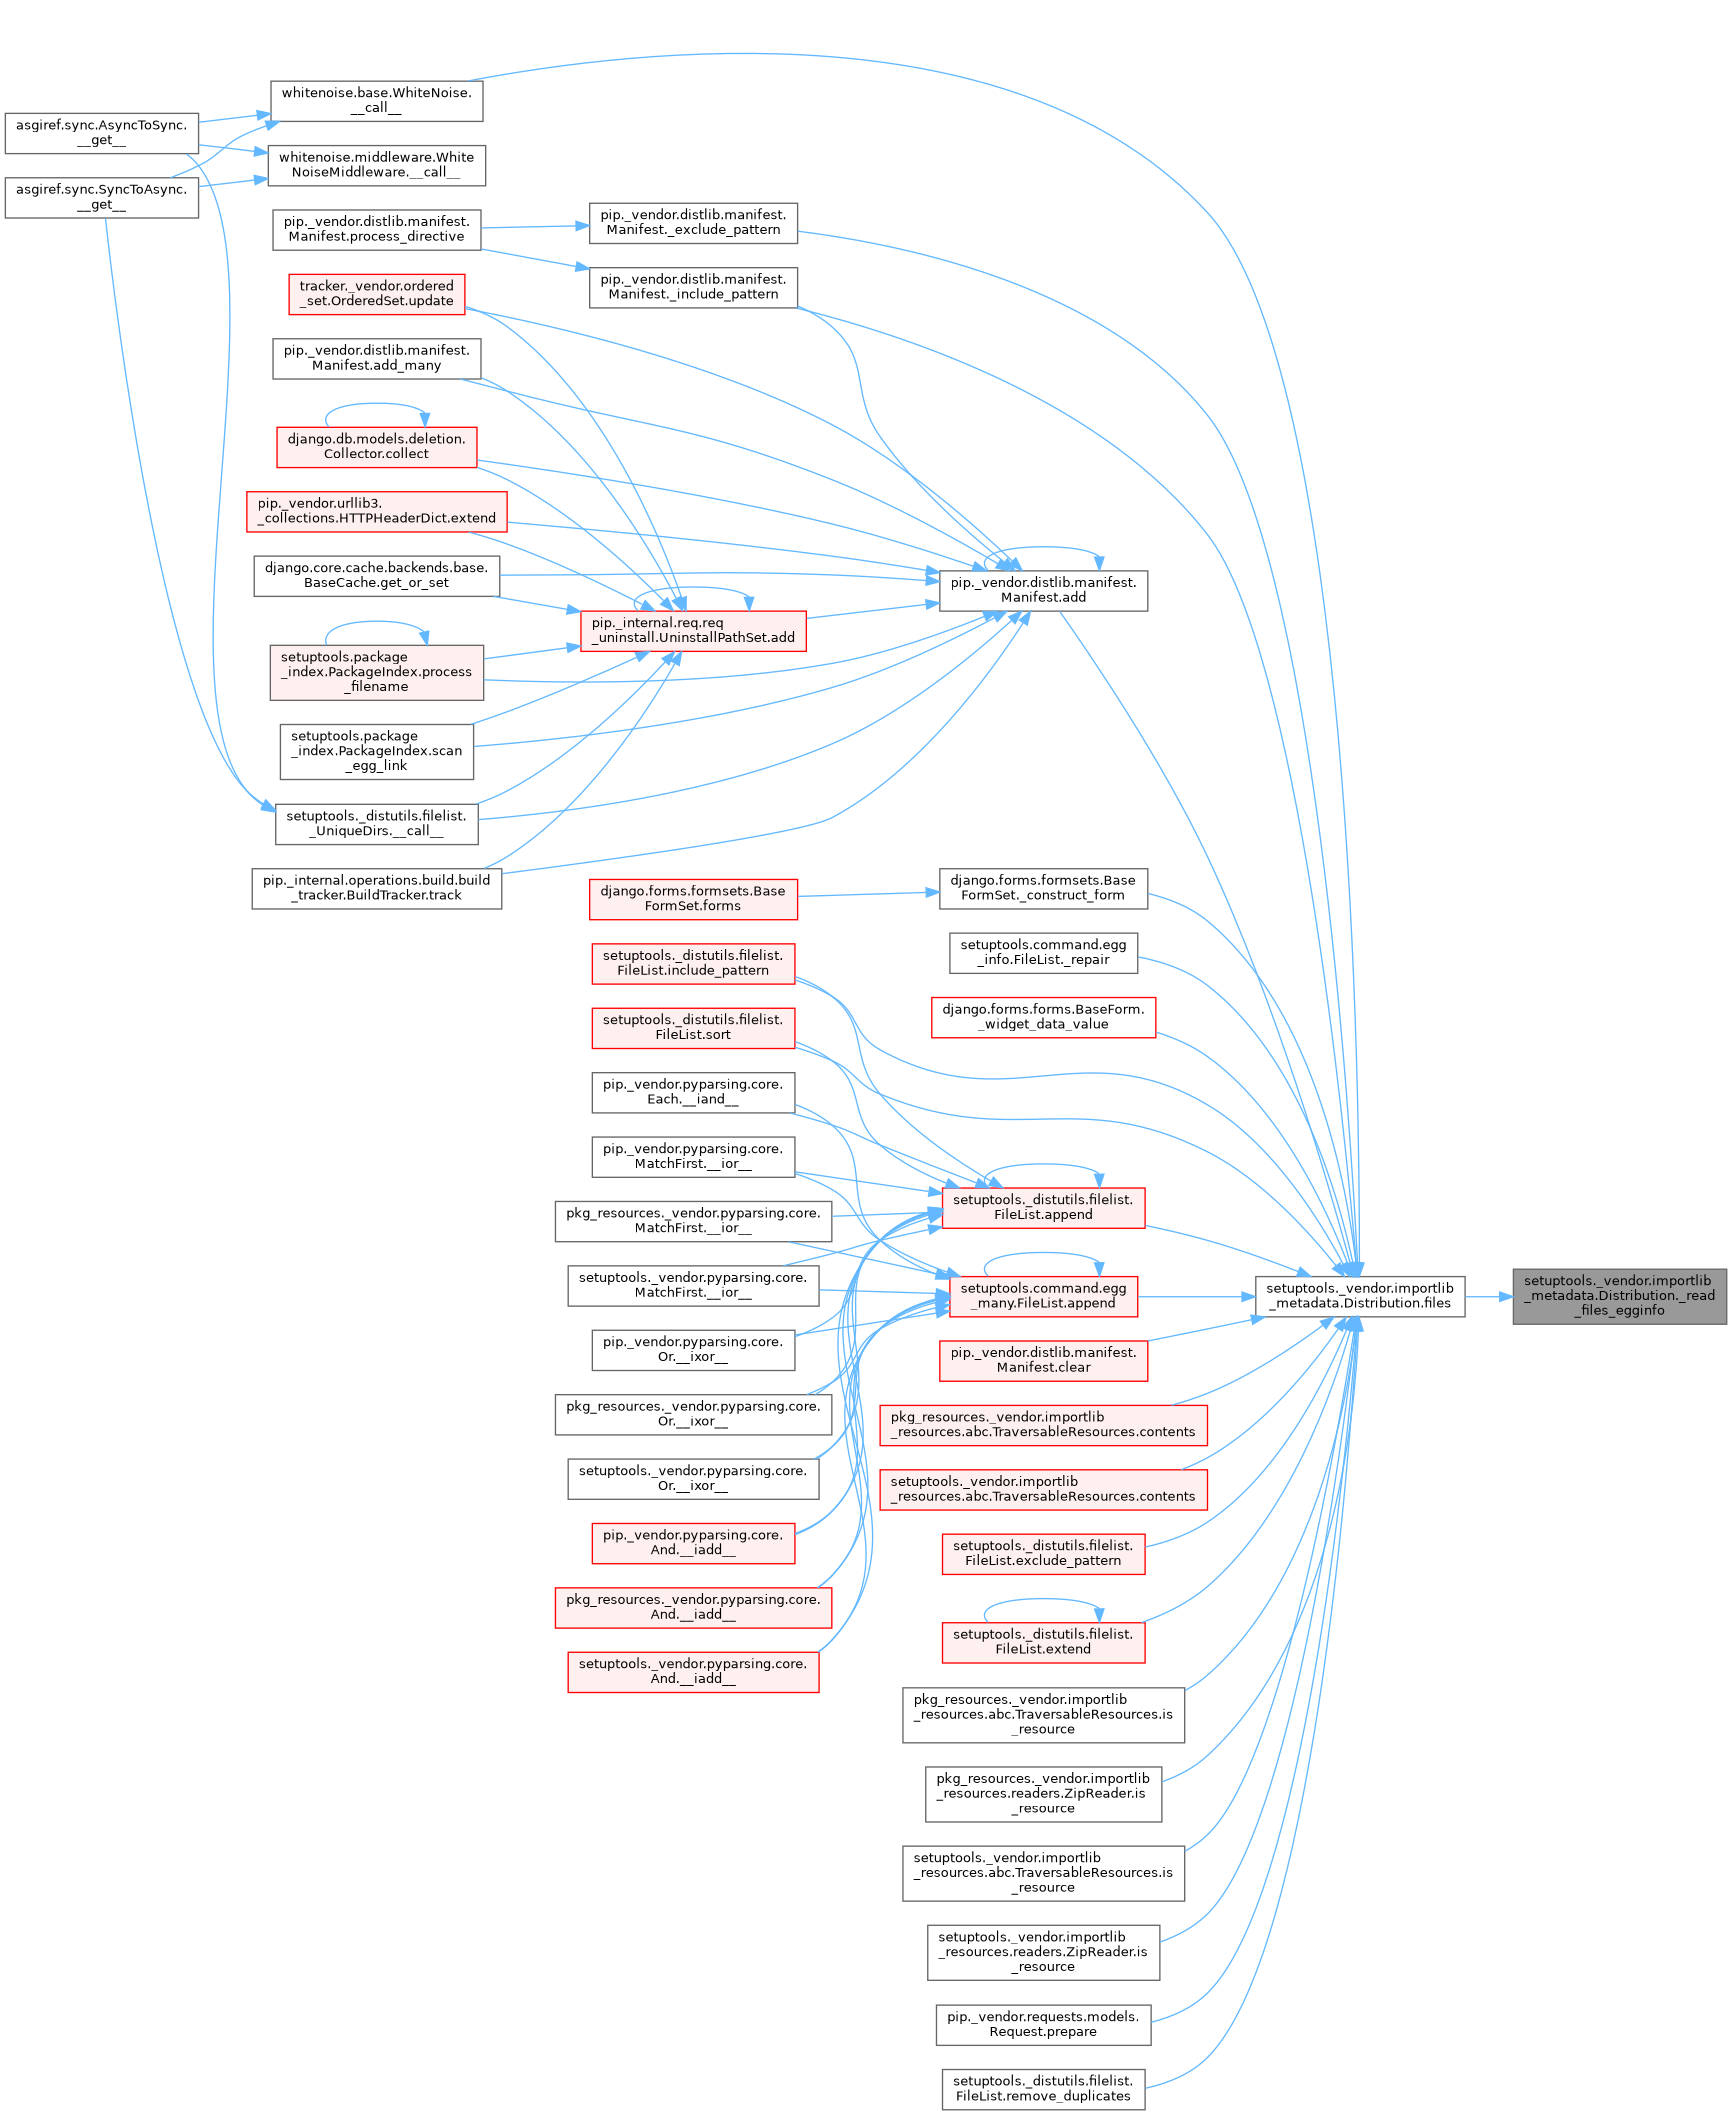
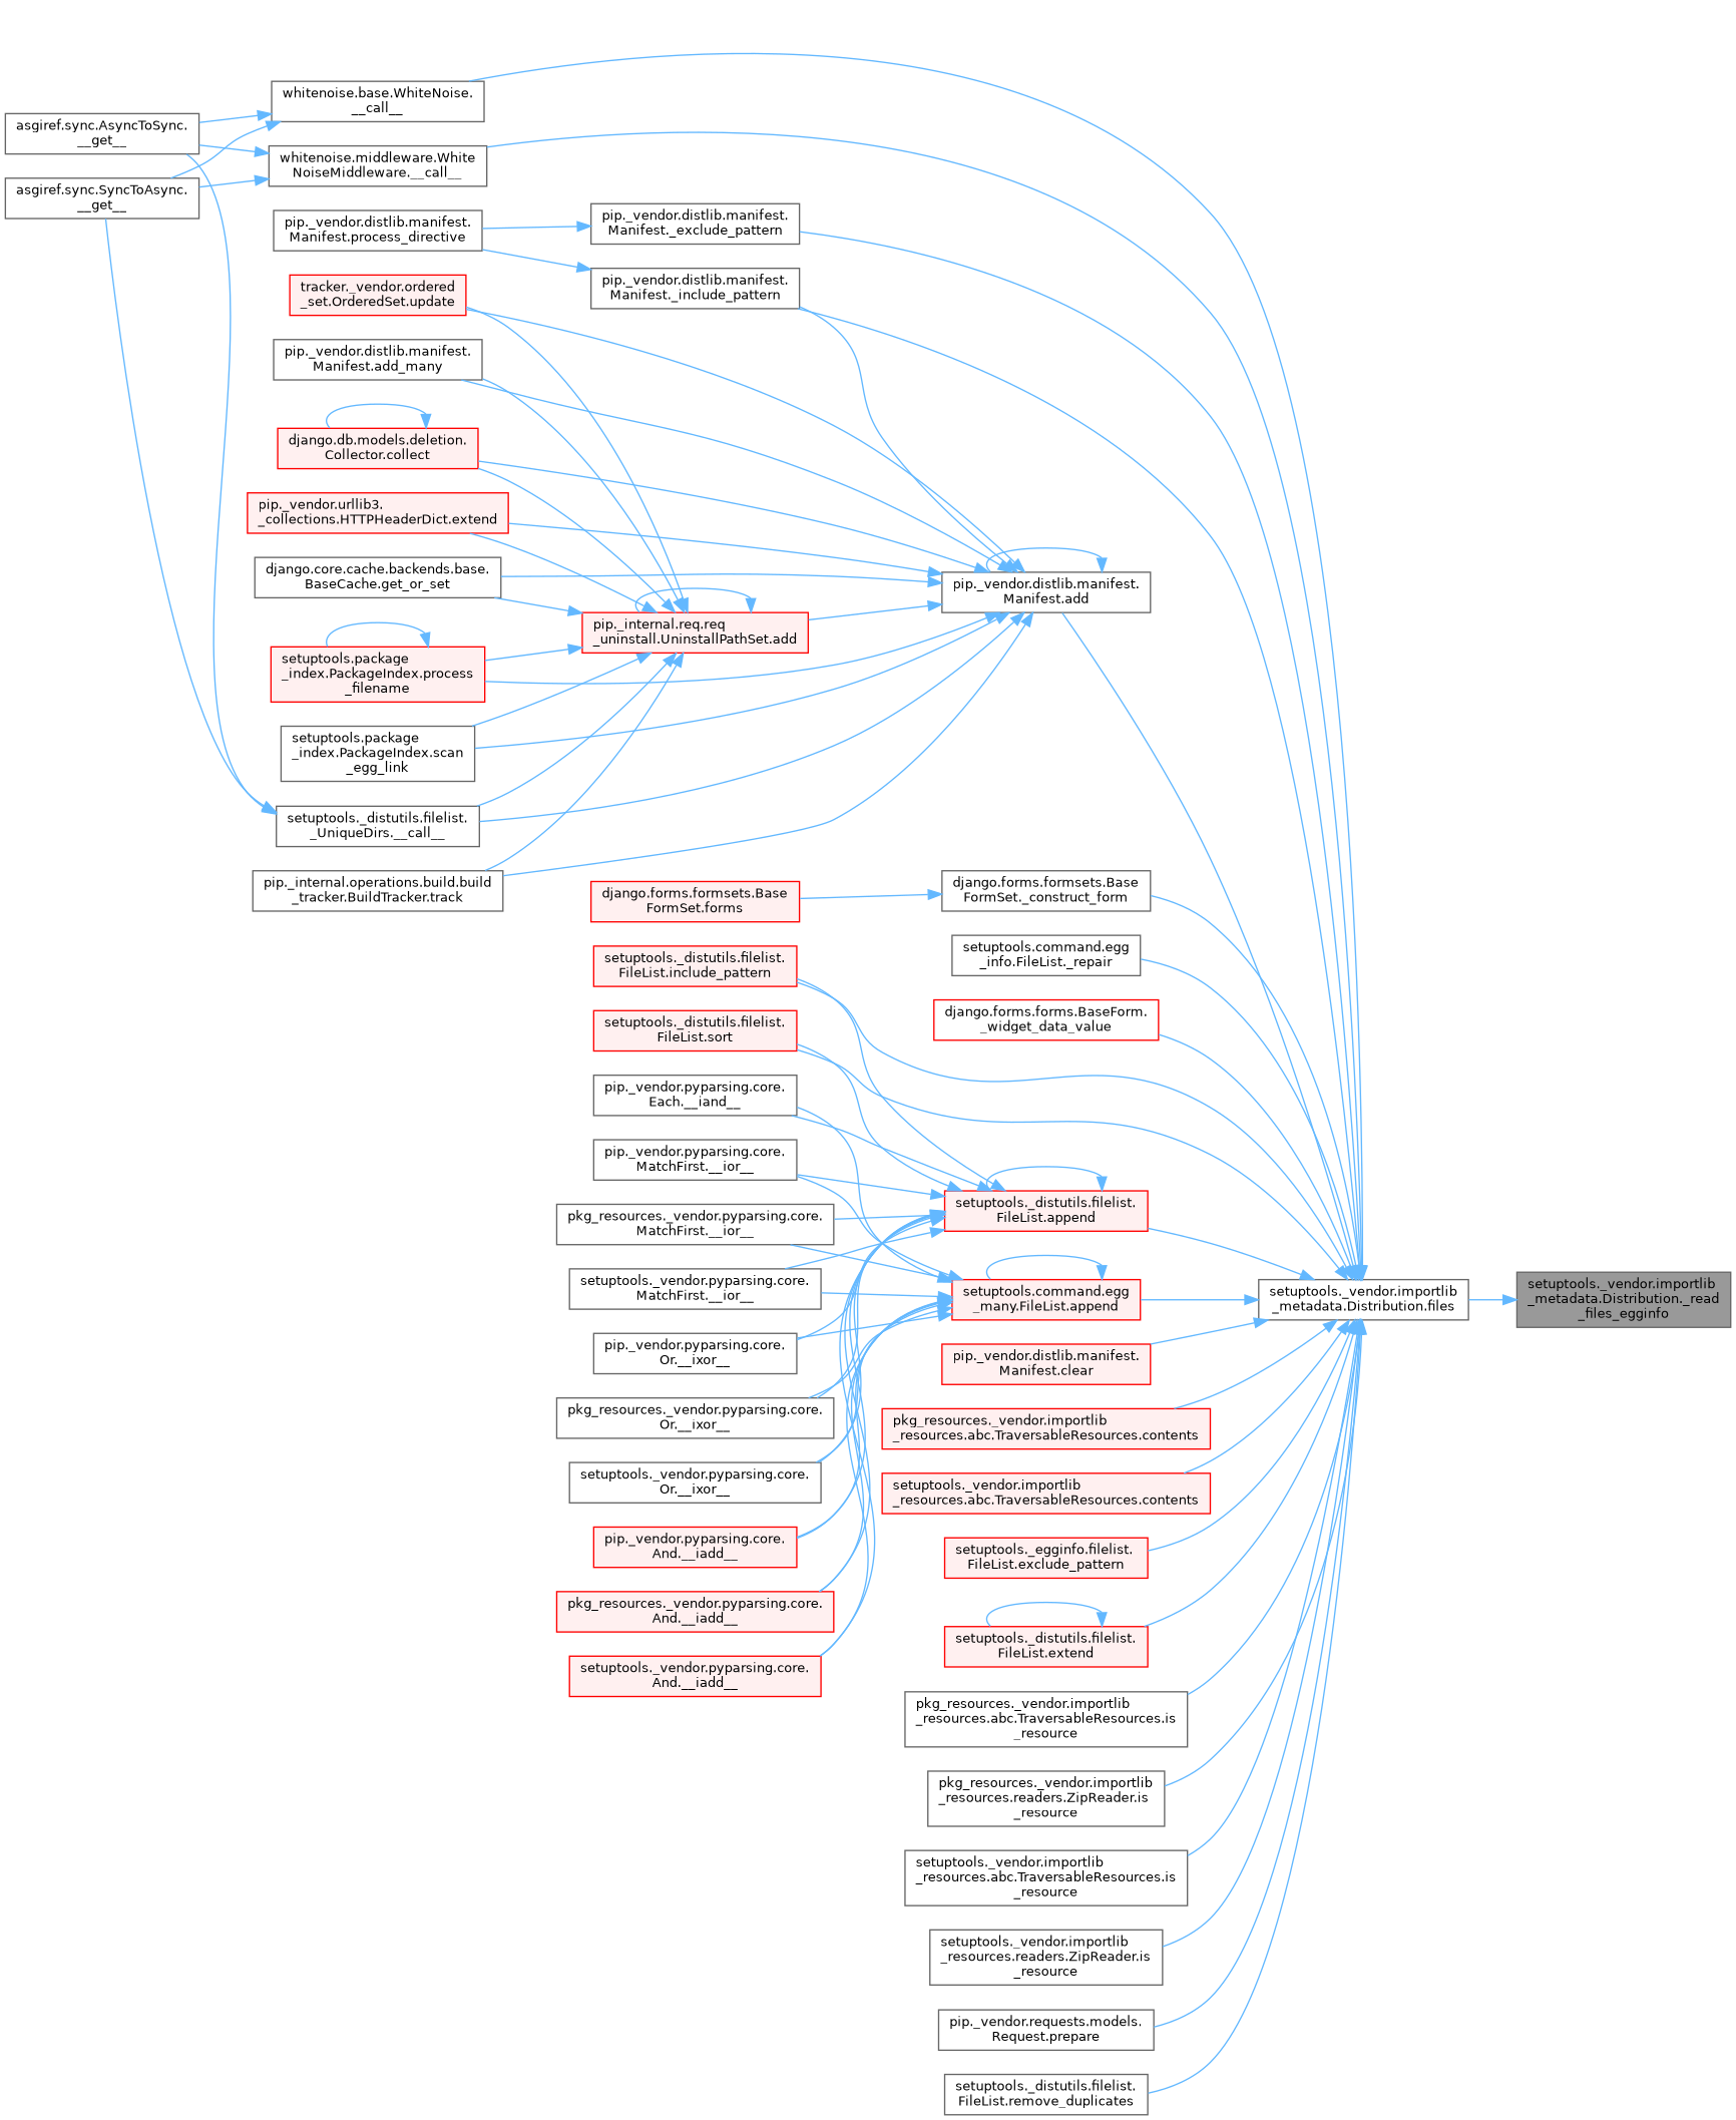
  digraph {
    rankdir=RL
    node [color=grey40 fillcolor=white fontname=Helvetica fontsize=10 shape=box style=filled]
    edge [color=steelblue1 dir=back fontname=Helvetica fontsize=10 labelfontname=Helvetica labelfontsize=10 style=solid]
    n1 [color=gray40 fillcolor=grey60 fontcolor=black height=0.2 label="setuptools._vendor.importlib\l_metadata.Distribution._read\l_files_egginfo" width=0.4]
    n2 [height=0.2 label="setuptools._vendor.importlib\l_metadata.Distribution.files" width=0.4]
    n3 [height=0.2 label="whitenoise.base.WhiteNoise.\l__call__" width=0.4]
    n4 [height=0.2 label="whitenoise.middleware.White\lNoiseMiddleware.__call__" width=0.4]
    n5 [height=0.2 label="django.forms.formsets.Base\lFormSet._construct_form" width=0.4]
    n6 [height=0.2 label="pip._vendor.distlib.manifest.\lManifest._exclude_pattern" width=0.4]
    n7 [height=0.2 label="pip._vendor.distlib.manifest.\lManifest._include_pattern" width=0.4]
    n8 [height=0.2 label="setuptools.command.egg\l_info.FileList._repair" width=0.4]
    n9 [color=red height=0.2 label="django.forms.forms.BaseForm.\l_widget_data_value" width=0.4]
    n10 [height=0.2 label="pip._vendor.distlib.manifest.\lManifest.add" width=0.4]
    n11 [color=red fillcolor="#FFF0F0" height=0.2 label="setuptools._distutils.filelist.\lFileList.append" width=0.4]
    n12 [color=red fillcolor="#FFF0F0" height=0.2 label="setuptools._distutils.filelist.\lFileList.include_pattern" width=0.4]
    n13 [color=red fillcolor="#FFF0F0" height=0.2 label="setuptools._distutils.filelist.\lFileList.sort" width=0.4]
    n14 [color=red fillcolor="#FFF0F0" height=0.2 label="setuptools.command.egg\l_many.FileList.append" width=0.4]
    n15 [color=red fillcolor="#FFF0F0" height=0.2 label="pip._vendor.distlib.manifest.\lManifest.clear" width=0.4]
    n16 [color=red fillcolor="#FFF0F0" height=0.2 label="pkg_resources._vendor.importlib\l_resources.abc.TraversableResources.contents" width=0.4]
    n17 [color=red fillcolor="#FFF0F0" height=0.2 label="setuptools._vendor.importlib\l_resources.abc.TraversableResources.contents" width=0.4]
-   n18 [color=red fillcolor="#FFF0F0" height=0.2 label="setuptools._distutils.filelist.\lFileList.exclude_pattern" width=0.4]
+   n18 [color=red fillcolor="#FFF0F0" height=0.2 label="setuptools._egginfo.filelist.\lFileList.exclude_pattern" width=0.4]
    n19 [color=red fillcolor="#FFF0F0" height=0.2 label="setuptools._distutils.filelist.\lFileList.extend" width=0.4]
    n20 [height=0.2 label="pkg_resources._vendor.importlib\l_resources.abc.TraversableResources.is\l_resource" width=0.4]
    n21 [height=0.2 label="pkg_resources._vendor.importlib\l_resources.readers.ZipReader.is\l_resource" width=0.4]
    n22 [height=0.2 label="setuptools._vendor.importlib\l_resources.abc.TraversableResources.is\l_resource" width=0.4]
    n23 [height=0.2 label="setuptools._vendor.importlib\l_resources.readers.ZipReader.is\l_resource" width=0.4]
    n24 [height=0.2 label="pip._vendor.requests.models.\lRequest.prepare" width=0.4]
    n25 [height=0.2 label="setuptools._distutils.filelist.\lFileList.remove_duplicates" width=0.4]
    n26 [height=0.2 label="asgiref.sync.AsyncToSync.\l__get__" width=0.4]
    n27 [height=0.2 label="asgiref.sync.SyncToAsync.\l__get__" width=0.4]
    n28 [color=red fillcolor="#FFF0F0" height=0.2 label="django.forms.formsets.Base\lFormSet.forms" width=0.4]
    n29 [height=0.2 label="pip._vendor.distlib.manifest.\lManifest.process_directive" width=0.4]
    n30 [height=0.2 label="setuptools._distutils.filelist.\l_UniqueDirs.__call__" width=0.4]
    n31 [color=red fillcolor="#FFF0F0" height=0.2 label="pip._internal.req.req\l_uninstall.UninstallPathSet.add" width=0.4]
    n32 [height=0.2 label="pip._vendor.distlib.manifest.\lManifest.add_many" width=0.4]
    n33 [color=red fillcolor="#FFF0F0" height=0.2 label="django.db.models.deletion.\lCollector.collect" width=0.4]
    n34 [color=red fillcolor="#FFF0F0" height=0.2 label="pip._vendor.urllib3.\l_collections.HTTPHeaderDict.extend" width=0.4]
    n35 [height=0.2 label="django.core.cache.backends.base.\lBaseCache.get_or_set" width=0.4]
-   n36 [fillcolor="#FFF0F0" height=0.2 label="setuptools.package\l_index.PackageIndex.process\l_filename" width=0.4]
+   n36 [color=red fillcolor="#FFF0F0" height=0.2 label="setuptools.package\l_index.PackageIndex.process\l_filename" width=0.4]
    n37 [height=0.2 label="setuptools.package\l_index.PackageIndex.scan\l_egg_link" width=0.4]
    n38 [height=0.2 label="pip._internal.operations.build.build\l_tracker.BuildTracker.track" width=0.4]
    n39 [color=red fillcolor="#FFF0F0" height=0.2 label="tracker._vendor.ordered\l_set.OrderedSet.update" width=0.4]
    n40 [color=red fillcolor="#FFF0F0" height=0.2 label="pip._vendor.pyparsing.core.\lAnd.__iadd__" width=0.4]
    n41 [color=red fillcolor="#FFF0F0" height=0.2 label="pkg_resources._vendor.pyparsing.core.\lAnd.__iadd__" width=0.4]
    n42 [color=red fillcolor="#FFF0F0" height=0.2 label="setuptools._vendor.pyparsing.core.\lAnd.__iadd__" width=0.4]
    n43 [height=0.2 label="pip._vendor.pyparsing.core.\lEach.__iand__" width=0.4]
    n44 [height=0.2 label="pip._vendor.pyparsing.core.\lMatchFirst.__ior__" width=0.4]
    n45 [height=0.2 label="pkg_resources._vendor.pyparsing.core.\lMatchFirst.__ior__" width=0.4]
    n46 [height=0.2 label="setuptools._vendor.pyparsing.core.\lMatchFirst.__ior__" width=0.4]
    n47 [height=0.2 label="pip._vendor.pyparsing.core.\lOr.__ixor__" width=0.4]
    n48 [height=0.2 label="pkg_resources._vendor.pyparsing.core.\lOr.__ixor__" width=0.4]
    n49 [height=0.2 label="setuptools._vendor.pyparsing.core.\lOr.__ixor__" width=0.4]
    n1 -> n2
    n2 -> n3
+   n2 -> n4
    n2 -> n5
    n2 -> n6
    n2 -> n7
    n2 -> n8
    n2 -> n9
    n2 -> n10
    n2 -> n11
    n2 -> n12
    n2 -> n13
    n2 -> n14
    n2 -> n15
    n2 -> n16
    n2 -> n17
    n2 -> n18
    n2 -> n19
    n2 -> n20
    n2 -> n21
    n2 -> n22
    n2 -> n23
    n2 -> n24
    n2 -> n25
    n3 -> n26
    n3 -> n27
    n4 -> n26
    n4 -> n27
    n5 -> n28
    n6 -> n29
    n7 -> n29
    n10 -> n7
    n10 -> n10
    n10 -> n30
    n10 -> n31
    n10 -> n32
    n10 -> n33
    n10 -> n34
    n10 -> n35
    n10 -> n36
    n10 -> n37
    n10 -> n38
    n10 -> n39
    n11 -> n11
    n11 -> n12
    n11 -> n13
    n11 -> n40
    n11 -> n41
    n11 -> n42
    n11 -> n43
    n11 -> n44
    n11 -> n45
    n11 -> n46
    n11 -> n47
    n11 -> n48
    n11 -> n49
    n14 -> n14
    n14 -> n40
    n14 -> n41
    n14 -> n42
    n14 -> n43
    n14 -> n44
    n14 -> n45
    n14 -> n46
    n14 -> n47
    n14 -> n48
    n14 -> n49
    n19 -> n19
    n30 -> n26
    n30 -> n27
    n31 -> n30
    n31 -> n31
    n31 -> n32
    n31 -> n33
    n31 -> n34
    n31 -> n35
    n31 -> n36
    n31 -> n37
    n31 -> n38
    n31 -> n39
    n33 -> n33
    n36 -> n36
  }
